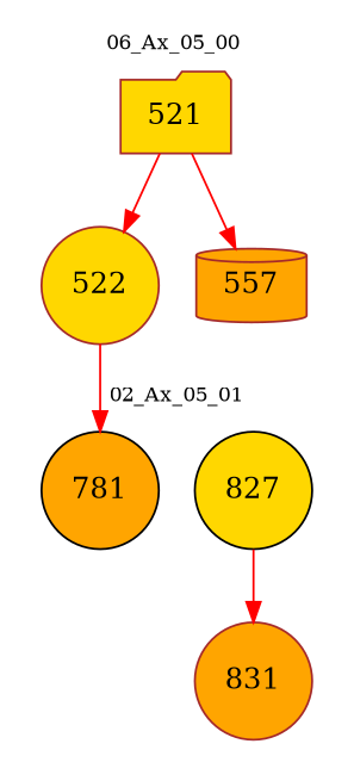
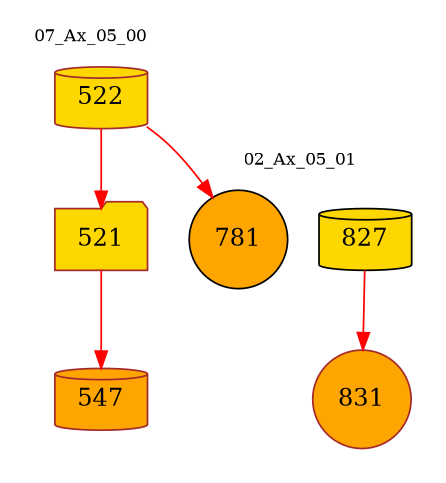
  digraph {
    node [color=brown fillcolor=gold shape=circle style=filled]
    edge [color=red]
-   n1 [color=black label=827]
+   n1 [color=black label=827 shape=cylinder]
    n2 [color=black fillcolor=orange label=781]
    n3 [fillcolor=orange label=831]
    n4 [label=521 shape=folder]
-   n5 [label=522]
-   n6 [fillcolor=orange label=557 shape=cylinder]
+   n5 [label=522 shape=cylinder]
+   n6 [fillcolor=orange label=547 shape=cylinder]
    subgraph cluster_1 {
      color=white
      fontsize=10
      label="02_Ax_05_01"
      n1
      n2
      n3
    }
    subgraph cluster_2 {
      color=white
      fontsize=10
-     label="06_Ax_05_00"
+     label="07_Ax_05_00"
      n4
      n5
      n6
    }
    n1 -> n3
-   n4 -> n5
+   n5 -> n4
    n4 -> n6
    n5 -> n2
  }
